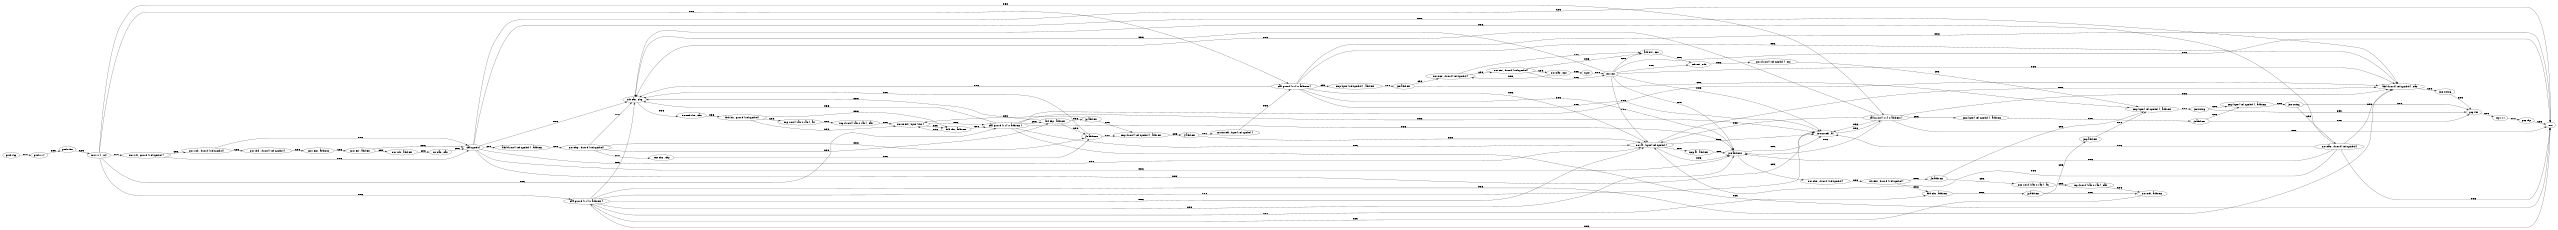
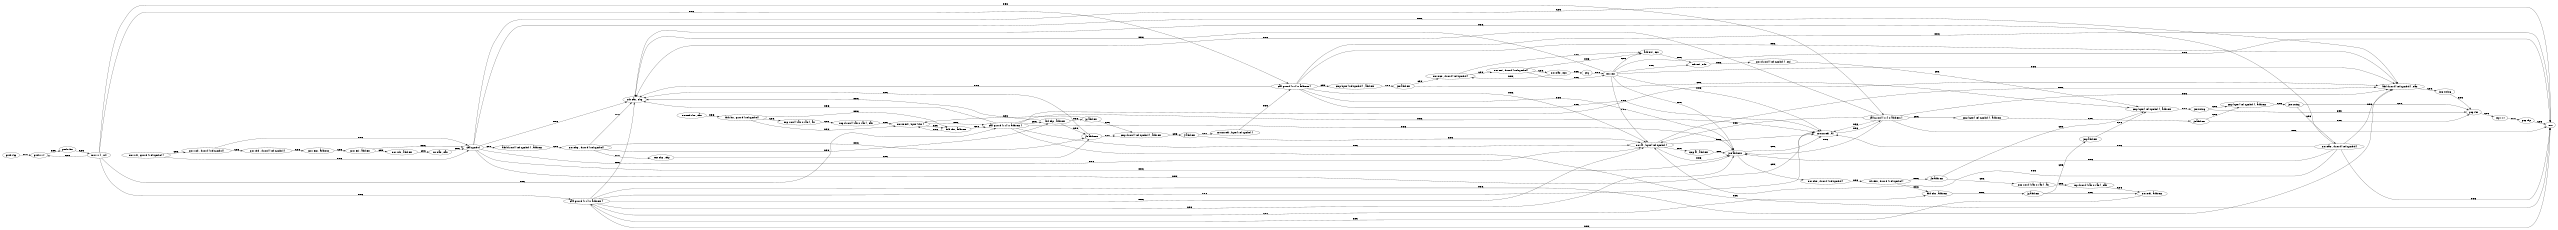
  digraph {
    rankdir=LR
    n1 [label="push rbp"]
    n2 [label="push r14"]
    n3 [label="push rbx"]
    n4 [label="mov r14 , rdi"]
    n5 [label="mov rdi , qword [ rel symbol ]"]
    n6 [label="call qword [ r14 + address ]"]
    n7 [label="call qword [ r14 + address ]"]
    n8 [label="call qword [ r14 + address ]"]
    n9 [label="call qword [ r14 + address ]"]
    n10 [label="mov r8d , dword [ rel symbol ]"]
    n11 [label="call symbol"]
    n12 [label="sub eax , ebp"]
    n13 [label="mov al , byte [ rel symbol ]"]
    n14 [label="jne address"]
    n15 [label="movsx edi , al"]
    n16 [label=retn]
    n17 [label="add dword [ rel symbol ] , eax"]
    n18 [label="cmp byte [ rel symbol ] , address"]
    n19 [label="add ebp , address"]
    n20 [label="cmp byte [ rel symbol ] , address"]
    n21 [label="add ebx , address"]
    n22 [label="mov r9d , dword [ rel symbol ]"]
    n23 [label="add dword [ rel symbol ] , address"]
    n24 [label="mov ecx , address"]
    n25 [label="mov esi , address"]
    n26 [label="mov rdx , address"]
    n27 [label="xor eax , eax"]
    n28 [label="mov ebp , dword [ rel symbol ]"]
    n29 [label="movsxd rbx , eax"]
    n30 [label="cmp al , address"]
    n31 [label="mov ebx , dword [ rel symbol ]"]
    n32 [label="jmp string"]
    n33 [label="test ebp , ebp"]
    n34 [label="jle address"]
    n35 [label="cmp dword [ rel symbol ] , address"]
    n36 [label="jg address"]
    n37 [label="jl address"]
    n38 [label="movsx edi , byte [ rel symbol ]"]
    n39 [label="add rbx , qword [ rel symbol ]"]
    n40 [label="nop word [ rax + rax ] , ax"]
    n41 [label="movsx edi , byte [ rbx ]"]
    n42 [label="add rbx , address"]
    n43 [label="nop dword [ rax + rax ] , eax"]
    n44 [label="jne address"]
    n45 [label="cmp byte [ rel symbol ] , address"]
    n46 [label="mov ecx , dword [ rel symbol ]"]
    n47 [label="jne string"]
    n48 [label="mov esi , dword [ rel symbol ]"]
    n49 [label="add esi , ecx"]
    n50 [label="pop rbx"]
    n51 [label="cmp byte [ rel symbol ] , address"]
    n52 [label="mov eax , ecx"]
    n53 [label="idiv esi"]
-   n54 [label=byte]
+   n54 [label=cdq]
    n55 [label="sub esi , edx"]
    n56 [label="sub ebx , dword [ rel symbol ]"]
    n57 [label="jle address"]
    n58 [label="pop r14"]
    n59 [label="jne string"]
    n60 [label="pop rbp"]
    n61 [label="mov eax , dword [ rel symbol ]"]
    n62 [label="mov dword [ rel symbol ] , esi"]
    n63 [label="je address"]
    n64 [label="nop word [ rax + rax ] , ax"]
    n65 [label="jg address"]
    n66 [label="nop dword [ rax + rax ] , eax"]
    n67 [label="mov edi , address"]
    n68 [label="jmp address"]
    n1 -> n2 [label=CFG]
    n2 -> n3 [label=CFG]
    n3 -> n4 [label=CFG]
-   n4 -> n5 [label=CFG]
+   n4 -> n2 [label=CFG]
    n4 -> n6 [label=DFG]
    n4 -> n7 [label=DFG]
    n4 -> n8 [label=DFG]
    n4 -> n9 [label=DFG]
    n5 -> n10 [label=CFG]
    n5 -> n11 [label=DFG]
    n6 -> n12 [label=DFG]
    n6 -> n13 [label=DFG]
    n6 -> n14 [label=DFG]
    n6 -> n15 [label=DFG]
    n6 -> n16 [label=DFG]
    n6 -> n17 [label=DFG]
    n6 -> n18 [label=CFG]
    n7 -> n12 [label=DFG]
    n7 -> n13 [label=DFG]
    n7 -> n14 [label=DFG]
    n7 -> n15 [label=DFG]
    n7 -> n16 [label=DFG]
    n7 -> n17 [label=DFG]
    n7 -> n19 [label=CFG]
    n8 -> n12 [label=DFG]
    n8 -> n13 [label=DFG]
    n8 -> n14 [label=DFG]
    n8 -> n15 [label=DFG]
    n8 -> n16 [label=DFG]
    n8 -> n17 [label=DFG]
    n8 -> n20 [label=CFG]
    n9 -> n12 [label=DFG]
    n9 -> n13 [label=DFG]
    n9 -> n14 [label=DFG]
    n9 -> n15 [label=DFG]
    n9 -> n16 [label=DFG]
    n9 -> n17 [label=DFG]
    n9 -> n21 [label=CFG]
    n10 -> n11 [label=DFG]
    n10 -> n22 [label=CFG]
    n11 -> n12 [label=DFG]
    n11 -> n13 [label=DFG]
    n11 -> n14 [label=DFG]
    n11 -> n15 [label=DFG]
    n11 -> n16 [label=CFG]
    n11 -> n17 [label=DFG]
    n11 -> n23 [label=CFG]
-   n12 -> n29 [label=DFG]
    n13 -> n14 [label=DFG]
    n13 -> n15 [label=DFG]
    n13 -> n17 [label=DFG]
    n13 -> n30 [label=CFG]
    n14 -> n15 [label=CFG]
    n14 -> n31 [label=CFG]
    n15 -> n8 [label=DFG]
    n17 -> n32 [label=CFG]
    n18 -> n44 [label=CFG]
    n19 -> n12 [label=DFG]
    n19 -> n34 [label=DFG]
    n19 -> n36 [label=DFG]
    n20 -> n63 [label=CFG]
    n21 -> n65 [label=DFG]
    n22 -> n24 [label=CFG]
    n23 -> n28 [label=CFG]
    n24 -> n25 [label=CFG]
    n25 -> n11 [label=DFG]
    n25 -> n26 [label=CFG]
    n26 -> n27 [label=CFG]
    n27 -> n11 [label=CFG]
    n28 -> n12 [label=DFG]
    n28 -> n19 [label=DFG]
    n28 -> n33 [label=CFG]
    n28 -> n34 [label=DFG]
    n29 -> n39 [label=DFG]
    n30 -> n14 [label=CFG]
    n31 -> n56 [label=DFG]
    n32 -> n50 [label=CFG]
    n33 -> n34 [label=CFG]
    n34 -> n12 [label=CFG]
    n34 -> n35 [label=CFG]
    n35 -> n37 [label=CFG]
    n36 -> n35 [label=CFG]
    n36 -> n41 [label=CFG]
    n37 -> n13 [label=CFG]
    n37 -> n38 [label=CFG]
    n38 -> n6 [label=DFG]
    n39 -> n40 [label=CFG]
    n39 -> n41 [label=DFG]
    n39 -> n42 [label=DFG]
    n40 -> n43 [label=CFG]
    n41 -> n7 [label=DFG]
    n41 -> n42 [label=CFG]
    n42 -> n7 [label=CFG]
    n42 -> n41 [label=DFG]
    n43 -> n41 [label=CFG]
    n44 -> n45 [label=CFG]
    n44 -> n46 [label=CFG]
    n45 -> n47 [label=CFG]
    n46 -> n48 [label=CFG]
    n46 -> n49 [label=DFG]
    n47 -> n50 [label=CFG]
    n47 -> n51 [label=CFG]
    n48 -> n49 [label=DFG]
    n48 -> n52 [label=CFG]
    n48 -> n53 [label=DFG]
    n49 -> n55 [label=DFG]
    n50 -> n58 [label=CFG]
    n51 -> n59 [label=CFG]
    n52 -> n46 [label=DFG]
    n52 -> n54 [label=DFG]
    n53 -> n12 [label=DFG]
    n53 -> n13 [label=DFG]
    n53 -> n14 [label=DFG]
    n53 -> n15 [label=DFG]
    n53 -> n16 [label=DFG]
    n53 -> n17 [label=DFG]
    n53 -> n49 [label=CFG]
    n53 -> n55 [label=DFG]
    n54 -> n53 [label=DFG]
    n55 -> n62 [label=DFG]
    n56 -> n21 [label=DFG]
    n56 -> n57 [label=DFG]
    n57 -> n45 [label=CFG]
    n57 -> n64 [label=CFG]
    n58 -> n60 [label=CFG]
    n59 -> n50 [label=CFG]
    n59 -> n61 [label=CFG]
    n60 -> n16 [label=CFG]
    n61 -> n12 [label=DFG]
    n61 -> n13 [label=DFG]
    n61 -> n14 [label=DFG]
    n61 -> n15 [label=DFG]
    n61 -> n16 [label=DFG]
    n61 -> n17 [label=DFG]
    n62 -> n45 [label=CFG]
    n63 -> n50 [label=CFG]
    n63 -> n51 [label=CFG]
    n64 -> n66 [label=CFG]
    n65 -> n67 [label=CFG]
    n65 -> n68 [label=CFG]
    n66 -> n67 [label=CFG]
    n67 -> n9 [label=CFG]
    n68 -> n45 [label=CFG]
  }
